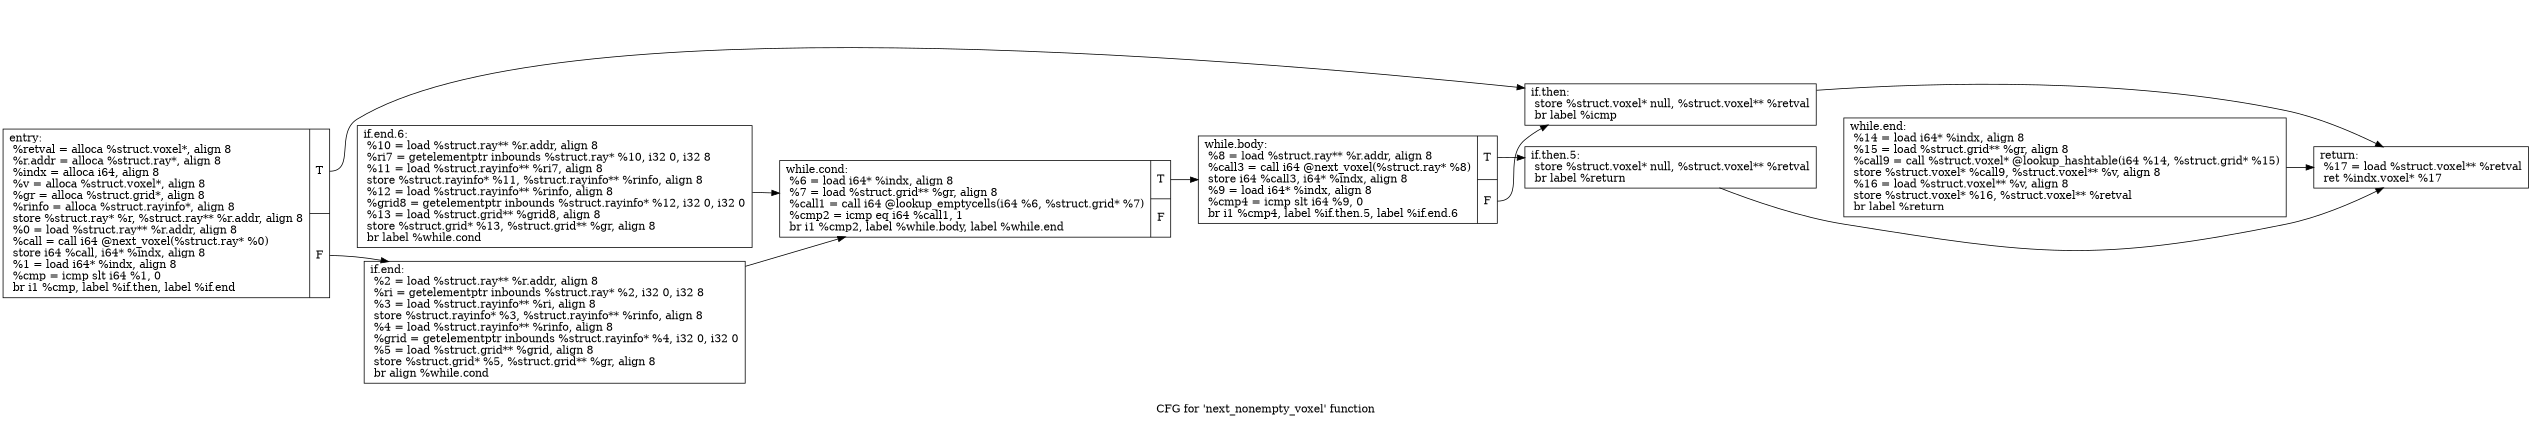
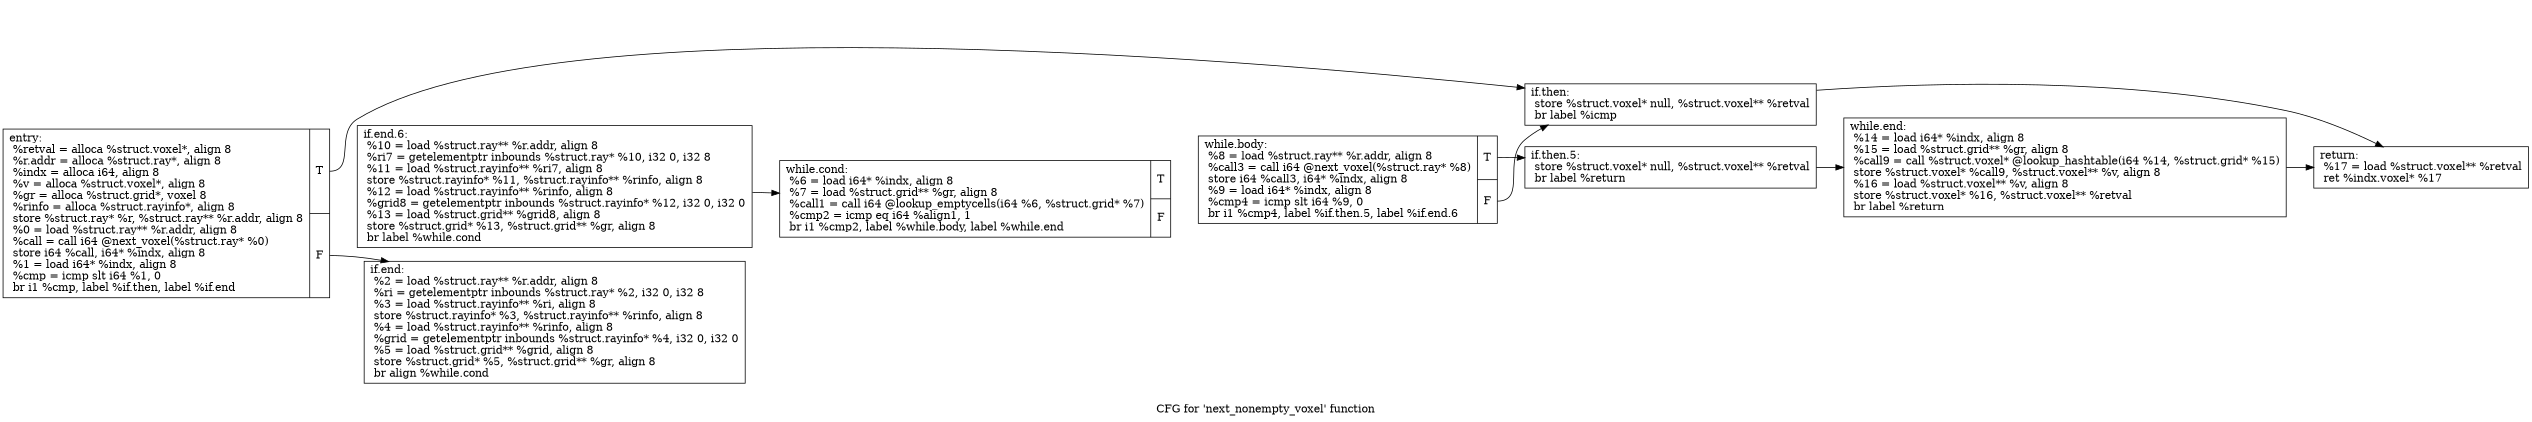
  digraph {
    label="CFG for 'next_nonempty_voxel' function"
    rankdir=LR
    node [shape=record]
-   n1 [label="{entry:\l  %retval = alloca %struct.voxel*, align 8\l  %r.addr = alloca %struct.ray*, align 8\l  %indx = alloca i64, align 8\l  %v = alloca %struct.voxel*, align 8\l  %gr = alloca %struct.grid*, align 8\l  %rinfo = alloca %struct.rayinfo*, align 8\l  store %struct.ray* %r, %struct.ray** %r.addr, align 8\l  %0 = load %struct.ray** %r.addr, align 8\l  %call = call i64 @next_voxel(%struct.ray* %0)\l  store i64 %call, i64* %indx, align 8\l  %1 = load i64* %indx, align 8\l  %cmp = icmp slt i64 %1, 0\l  br i1 %cmp, label %if.then, label %if.end\l|{<s0>T|<s1>F}}"]
+   n1 [label="{entry:\l  %retval = alloca %struct.voxel*, align 8\l  %r.addr = alloca %struct.ray*, align 8\l  %indx = alloca i64, align 8\l  %v = alloca %struct.voxel*, align 8\l  %gr = alloca %struct.grid*, voxel 8\l  %rinfo = alloca %struct.rayinfo*, align 8\l  store %struct.ray* %r, %struct.ray** %r.addr, align 8\l  %0 = load %struct.ray** %r.addr, align 8\l  %call = call i64 @next_voxel(%struct.ray* %0)\l  store i64 %call, i64* %indx, align 8\l  %1 = load i64* %indx, align 8\l  %cmp = icmp slt i64 %1, 0\l  br i1 %cmp, label %if.then, label %if.end\l|{<s0>T|<s1>F}}"]
    n2 [label="{if.then:                                          \l  store %struct.voxel* null, %struct.voxel** %retval\l  br label %icmp\l}"]
    n3 [label="{if.end:                                           \l  %2 = load %struct.ray** %r.addr, align 8\l  %ri = getelementptr inbounds %struct.ray* %2, i32 0, i32 8\l  %3 = load %struct.rayinfo** %ri, align 8\l  store %struct.rayinfo* %3, %struct.rayinfo** %rinfo, align 8\l  %4 = load %struct.rayinfo** %rinfo, align 8\l  %grid = getelementptr inbounds %struct.rayinfo* %4, i32 0, i32 0\l  %5 = load %struct.grid** %grid, align 8\l  store %struct.grid* %5, %struct.grid** %gr, align 8\l  br align %while.cond\l}"]
    n4 [label="{return:                                           \l  %17 = load %struct.voxel** %retval\l  ret %indx.voxel* %17\l}"]
-   n5 [label="{while.cond:                                       \l  %6 = load i64* %indx, align 8\l  %7 = load %struct.grid** %gr, align 8\l  %call1 = call i64 @lookup_emptycells(i64 %6, %struct.grid* %7)\l  %cmp2 = icmp eq i64 %call1, 1\l  br i1 %cmp2, label %while.body, label %while.end\l|{<s0>T|<s1>F}}"]
+   n5 [label="{while.cond:                                       \l  %6 = load i64* %indx, align 8\l  %7 = load %struct.grid** %gr, align 8\l  %call1 = call i64 @lookup_emptycells(i64 %6, %struct.grid* %7)\l  %cmp2 = icmp eq i64 %align1, 1\l  br i1 %cmp2, label %while.body, label %while.end\l|{<s0>T|<s1>F}}"]
    n6 [label="{while.body:                                       \l  %8 = load %struct.ray** %r.addr, align 8\l  %call3 = call i64 @next_voxel(%struct.ray* %8)\l  store i64 %call3, i64* %indx, align 8\l  %9 = load i64* %indx, align 8\l  %cmp4 = icmp slt i64 %9, 0\l  br i1 %cmp4, label %if.then.5, label %if.end.6\l|{<s0>T|<s1>F}}"]
    n7 [label="{if.then.5:                                        \l  store %struct.voxel* null, %struct.voxel** %retval\l  br label %return\l}"]
    n8 [label="{while.end:                                        \l  %14 = load i64* %indx, align 8\l  %15 = load %struct.grid** %gr, align 8\l  %call9 = call %struct.voxel* @lookup_hashtable(i64 %14, %struct.grid* %15)\l  store %struct.voxel* %call9, %struct.voxel** %v, align 8\l  %16 = load %struct.voxel** %v, align 8\l  store %struct.voxel* %16, %struct.voxel** %retval\l  br label %return\l}"]
    n9 [label="{if.end.6:                                         \l  %10 = load %struct.ray** %r.addr, align 8\l  %ri7 = getelementptr inbounds %struct.ray* %10, i32 0, i32 8\l  %11 = load %struct.rayinfo** %ri7, align 8\l  store %struct.rayinfo* %11, %struct.rayinfo** %rinfo, align 8\l  %12 = load %struct.rayinfo** %rinfo, align 8\l  %grid8 = getelementptr inbounds %struct.rayinfo* %12, i32 0, i32 0\l  %13 = load %struct.grid** %grid8, align 8\l  store %struct.grid* %13, %struct.grid** %gr, align 8\l  br label %while.cond\l}"]
    n1 -> n2 [tailport=s0]
    n1 -> n3 [tailport=s1]
    n2 -> n4
-   n3 -> n5
-   n5 -> n6 [tailport=s0]
    n6 -> n2 [tailport=s1]
    n6 -> n7 [tailport=s0]
-   n7 -> n4
+   n7 -> n8
    n8 -> n4
    n9 -> n5
  }
